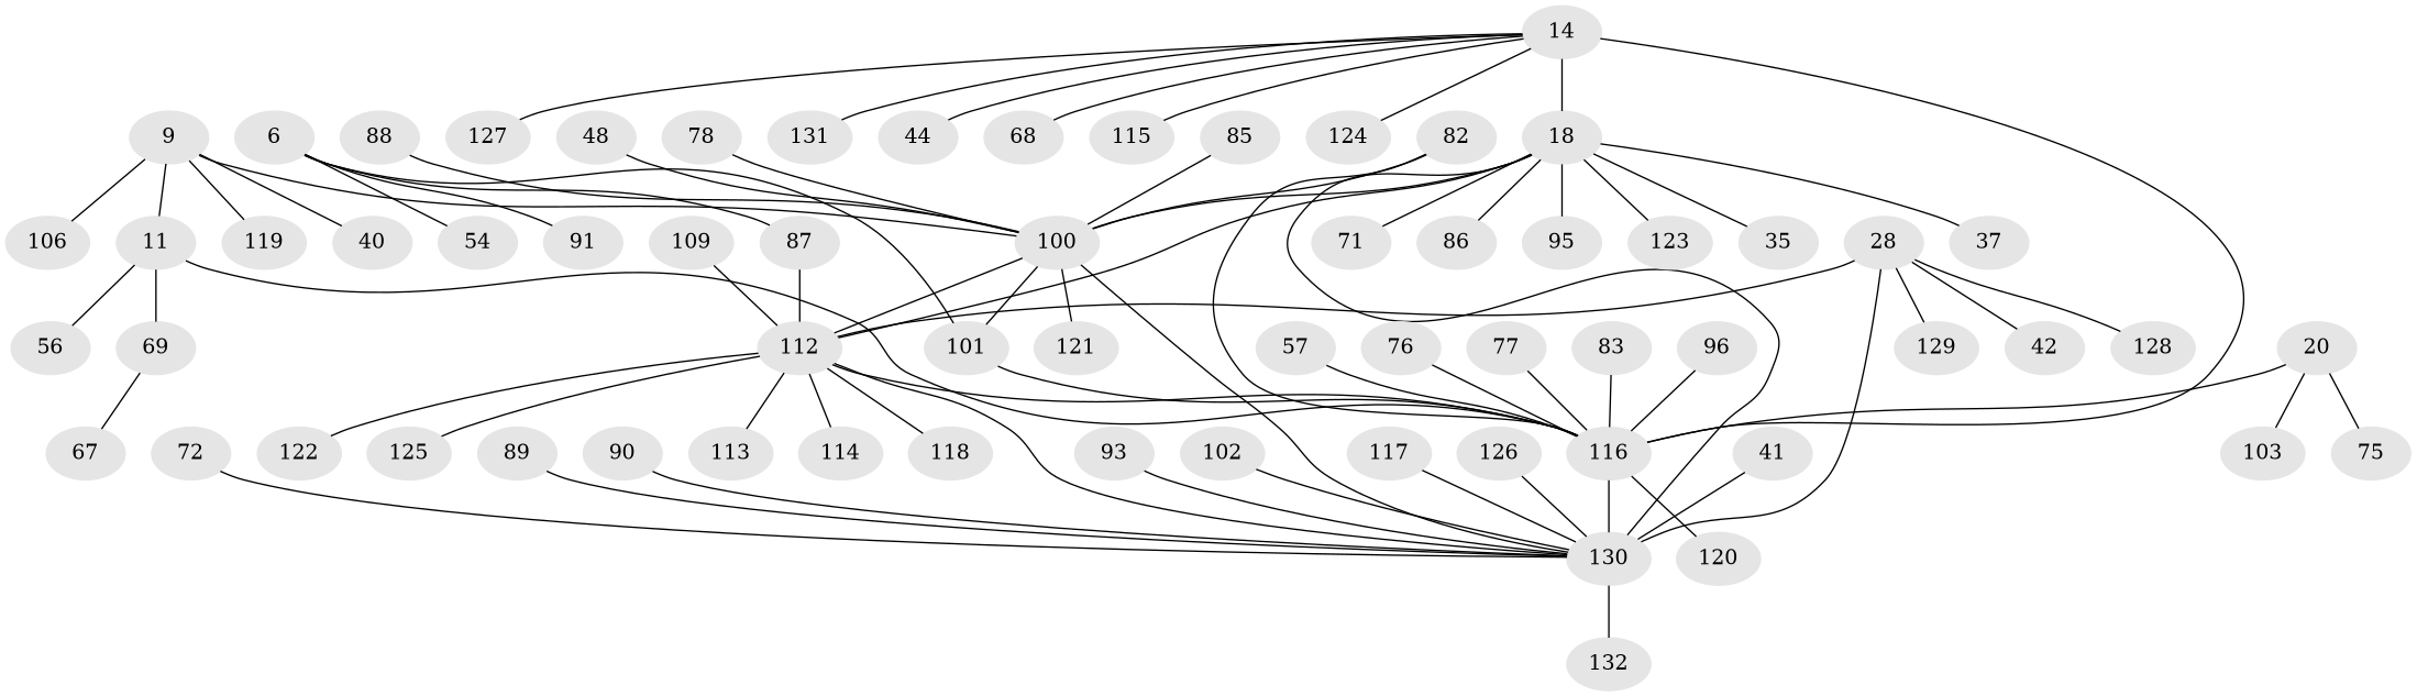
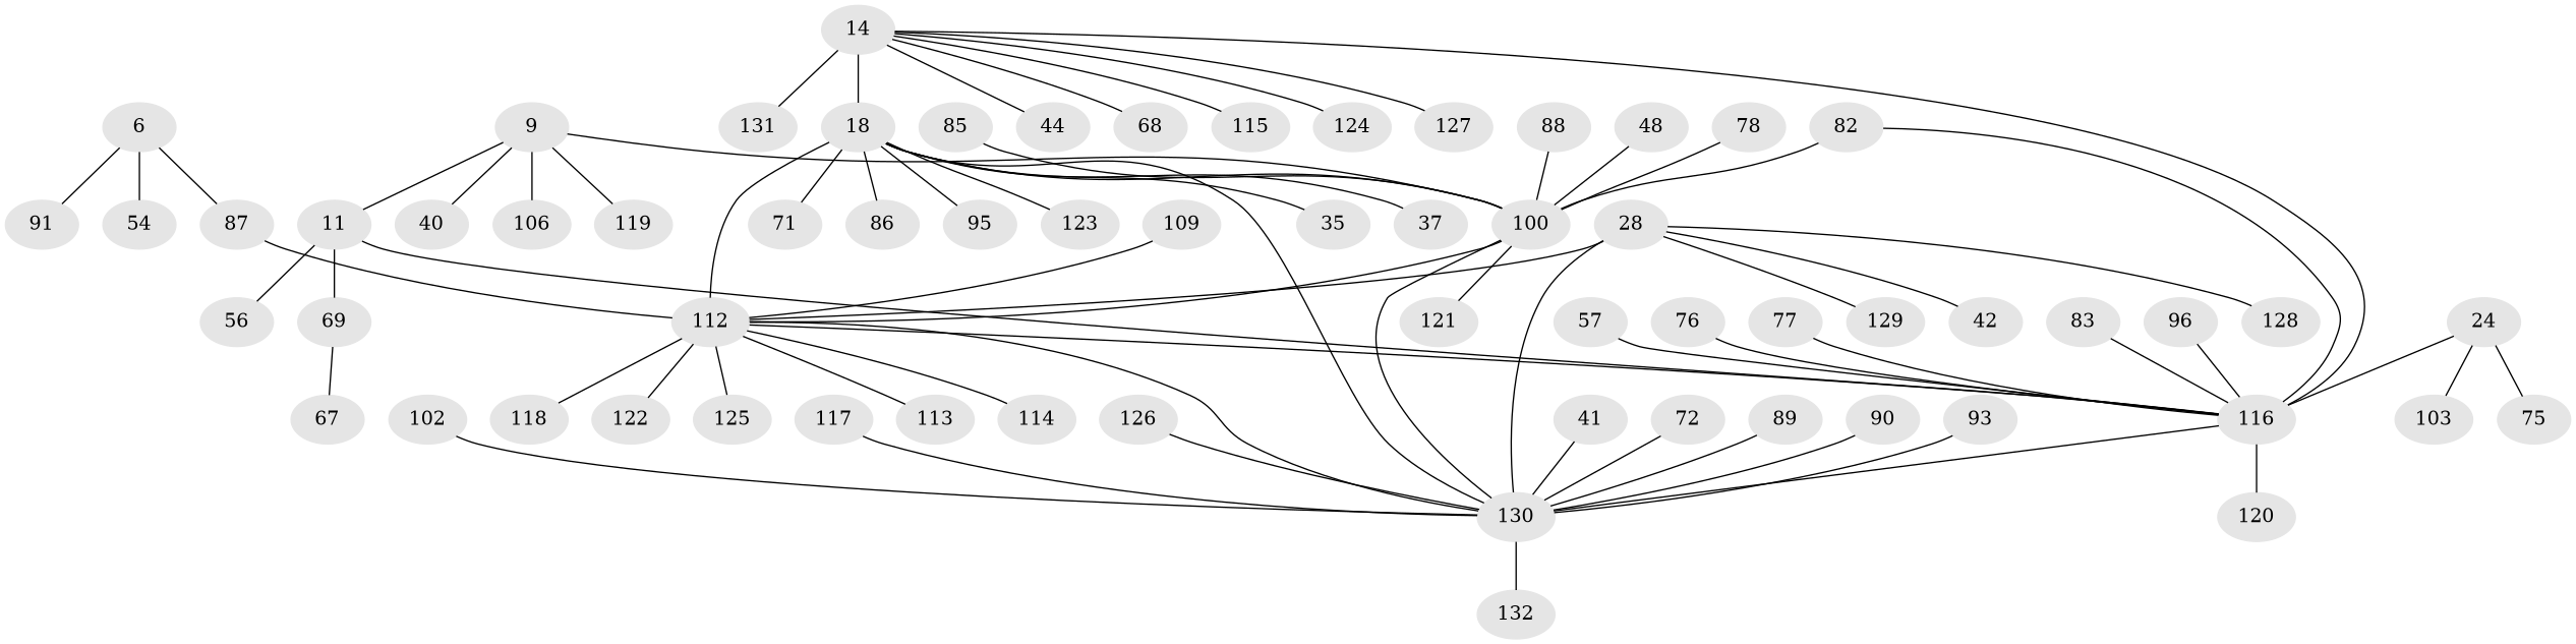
  graph {
    node [color=gray90 style=filled]
    6 [super="+4"]
    54
    87
    91
-   101 [super="+65"]
    112 [super="+45+111+60+97+81+92+99+104+108"]
    116 [super="+105+23+74+24"]
    130 [super="+30+39"]
    113
    114 [super="+80"]
    118 [super="+31"]
    122
    125
    9 [super="+7"]
    11 [super="+10"]
    40
    100 [super="+34+63+36"]
    106
    119
    56
    69
    121 [super="+70+110"]
    67
    120 [super="+61"]
    14 [super="+13"]
    18 [super="+16+17"]
    44
    68
    115
    124
    127
    131
    35
    37
    71
    86
    95 [super="+64"]
    123 [super="+107"]
    132
-   20 [super="+19"]
+   20 [super="+19" label=24]
    75
    103
    28 [super="+25"]
    42
    128
    129
    41
    48
    57
    72
    76
    77
    78
    82
    83
    85
    88
    89 [super="+73"]
    90
    93
    96
    102
    109
    117
    126 [super="+98"]
    6 -- 54
    6 -- 87
    6 -- 91
-   6 -- 101
    87 -- 112 [weight=8]
-   101 -- 116
    112 -- 116 [weight=2]
    112 -- 130
    112 -- 113
    112 -- 114
    112 -- 118
    112 -- 122
    112 -- 125
    116 -- 130 [weight=2]
    116 -- 120
    130 -- 132
    9 -- 11 [weight=4]
    9 -- 40
    9 -- 100 [weight=4]
    9 -- 106
    9 -- 119
    11 -- 116 [weight=2]
    11 -- 56
    11 -- 69
-   100 -- 101
    100 -- 112
    100 -- 130 [weight=2]
    100 -- 121
    69 -- 67
    14 -- 116
    14 -- 18 [weight=8]
    14 -- 44
    14 -- 68
    14 -- 115
    14 -- 124
    14 -- 127
    14 -- 131
    18 -- 112 [weight=2]
    18 -- 130
    18 -- 100
    18 -- 35
    18 -- 37
    18 -- 71
    18 -- 86
    18 -- 95
    18 -- 123
    20 -- 116 [weight=9]
    20 -- 75
    20 -- 103
    28 -- 112
    28 -- 130 [weight=8]
    28 -- 42
    28 -- 128
    28 -- 129
    41 -- 130
    48 -- 100
    57 -- 116
    72 -- 130
    76 -- 116
    77 -- 116
    78 -- 100
    82 -- 116
    82 -- 100 [weight=4]
    83 -- 116
    85 -- 100
    88 -- 100
    89 -- 130
    90 -- 130
    93 -- 130
    96 -- 116
    102 -- 130
    109 -- 112
    117 -- 130
    126 -- 130
  }
